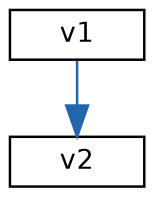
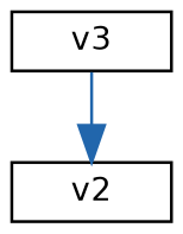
  digraph {
    compound=true
    fontname=Helvetica
    fontsize=11
    ranksep="0.4242640687119285 equally"
    node [color=black fontname=Helvetica fontsize=11 shape=box]
-   n1 [height=0.25 label=v1]
+   n1 [height=0.25 label=v3]
    n2 [height=0.25 label=v2]
    n1 -> n2 [arrowsize=1.25 color="#2166ac" fontcolor="#2166ac" fontname=Helvetica fontsize=9 penwidth=1.0 style=solid]
  }
